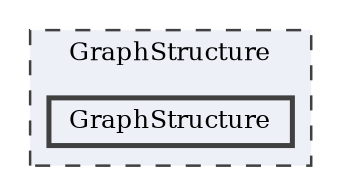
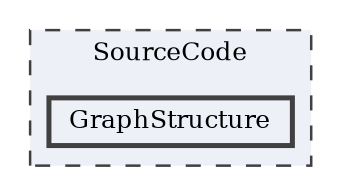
  digraph {
    compound=true
    fontname="DejaVu Serif"
    n1 [color=grey25 fillcolor="#edf0f7" fontname="DejaVu Serif" fontsize=10 height=0.2 label=GraphStructure shape=box style="filled,bold" width=0.4]
    subgraph cluster_1 {
      bgcolor="#edf0f7"
      fontsize=10
-     label=GraphStructure
+     label=SourceCode
      pencolor=grey25
      style="filled,dashed"
      n1
    }
  }
